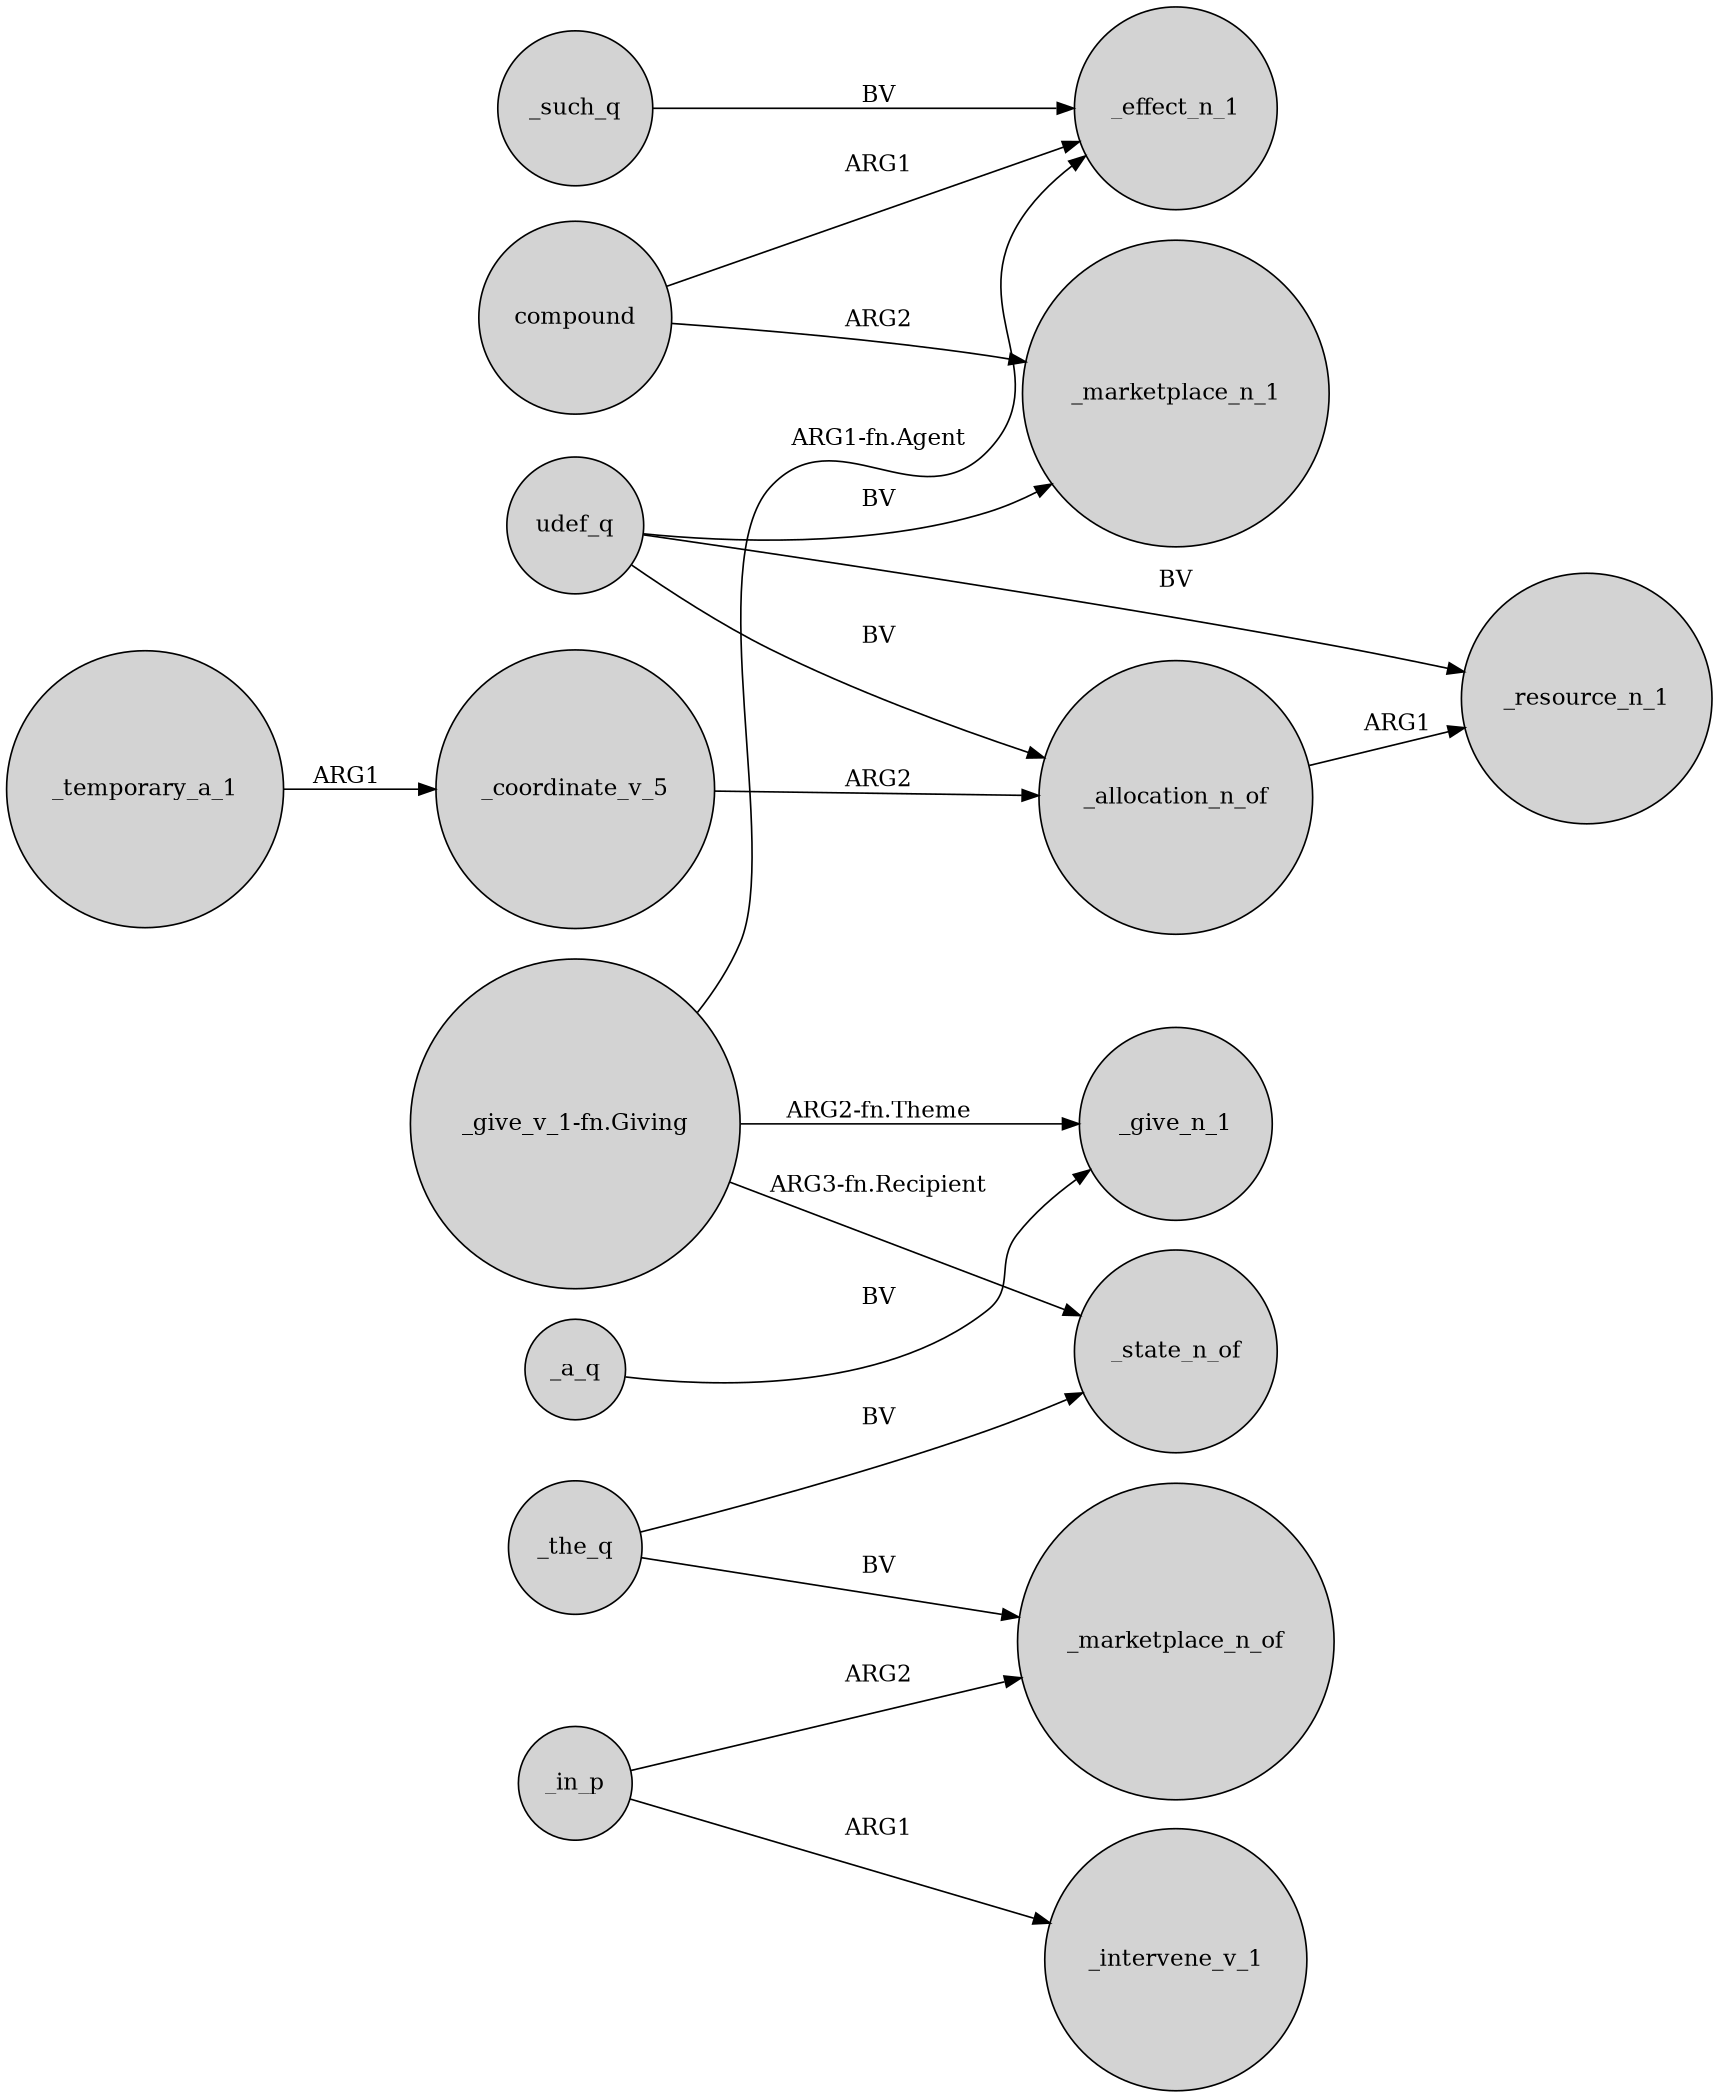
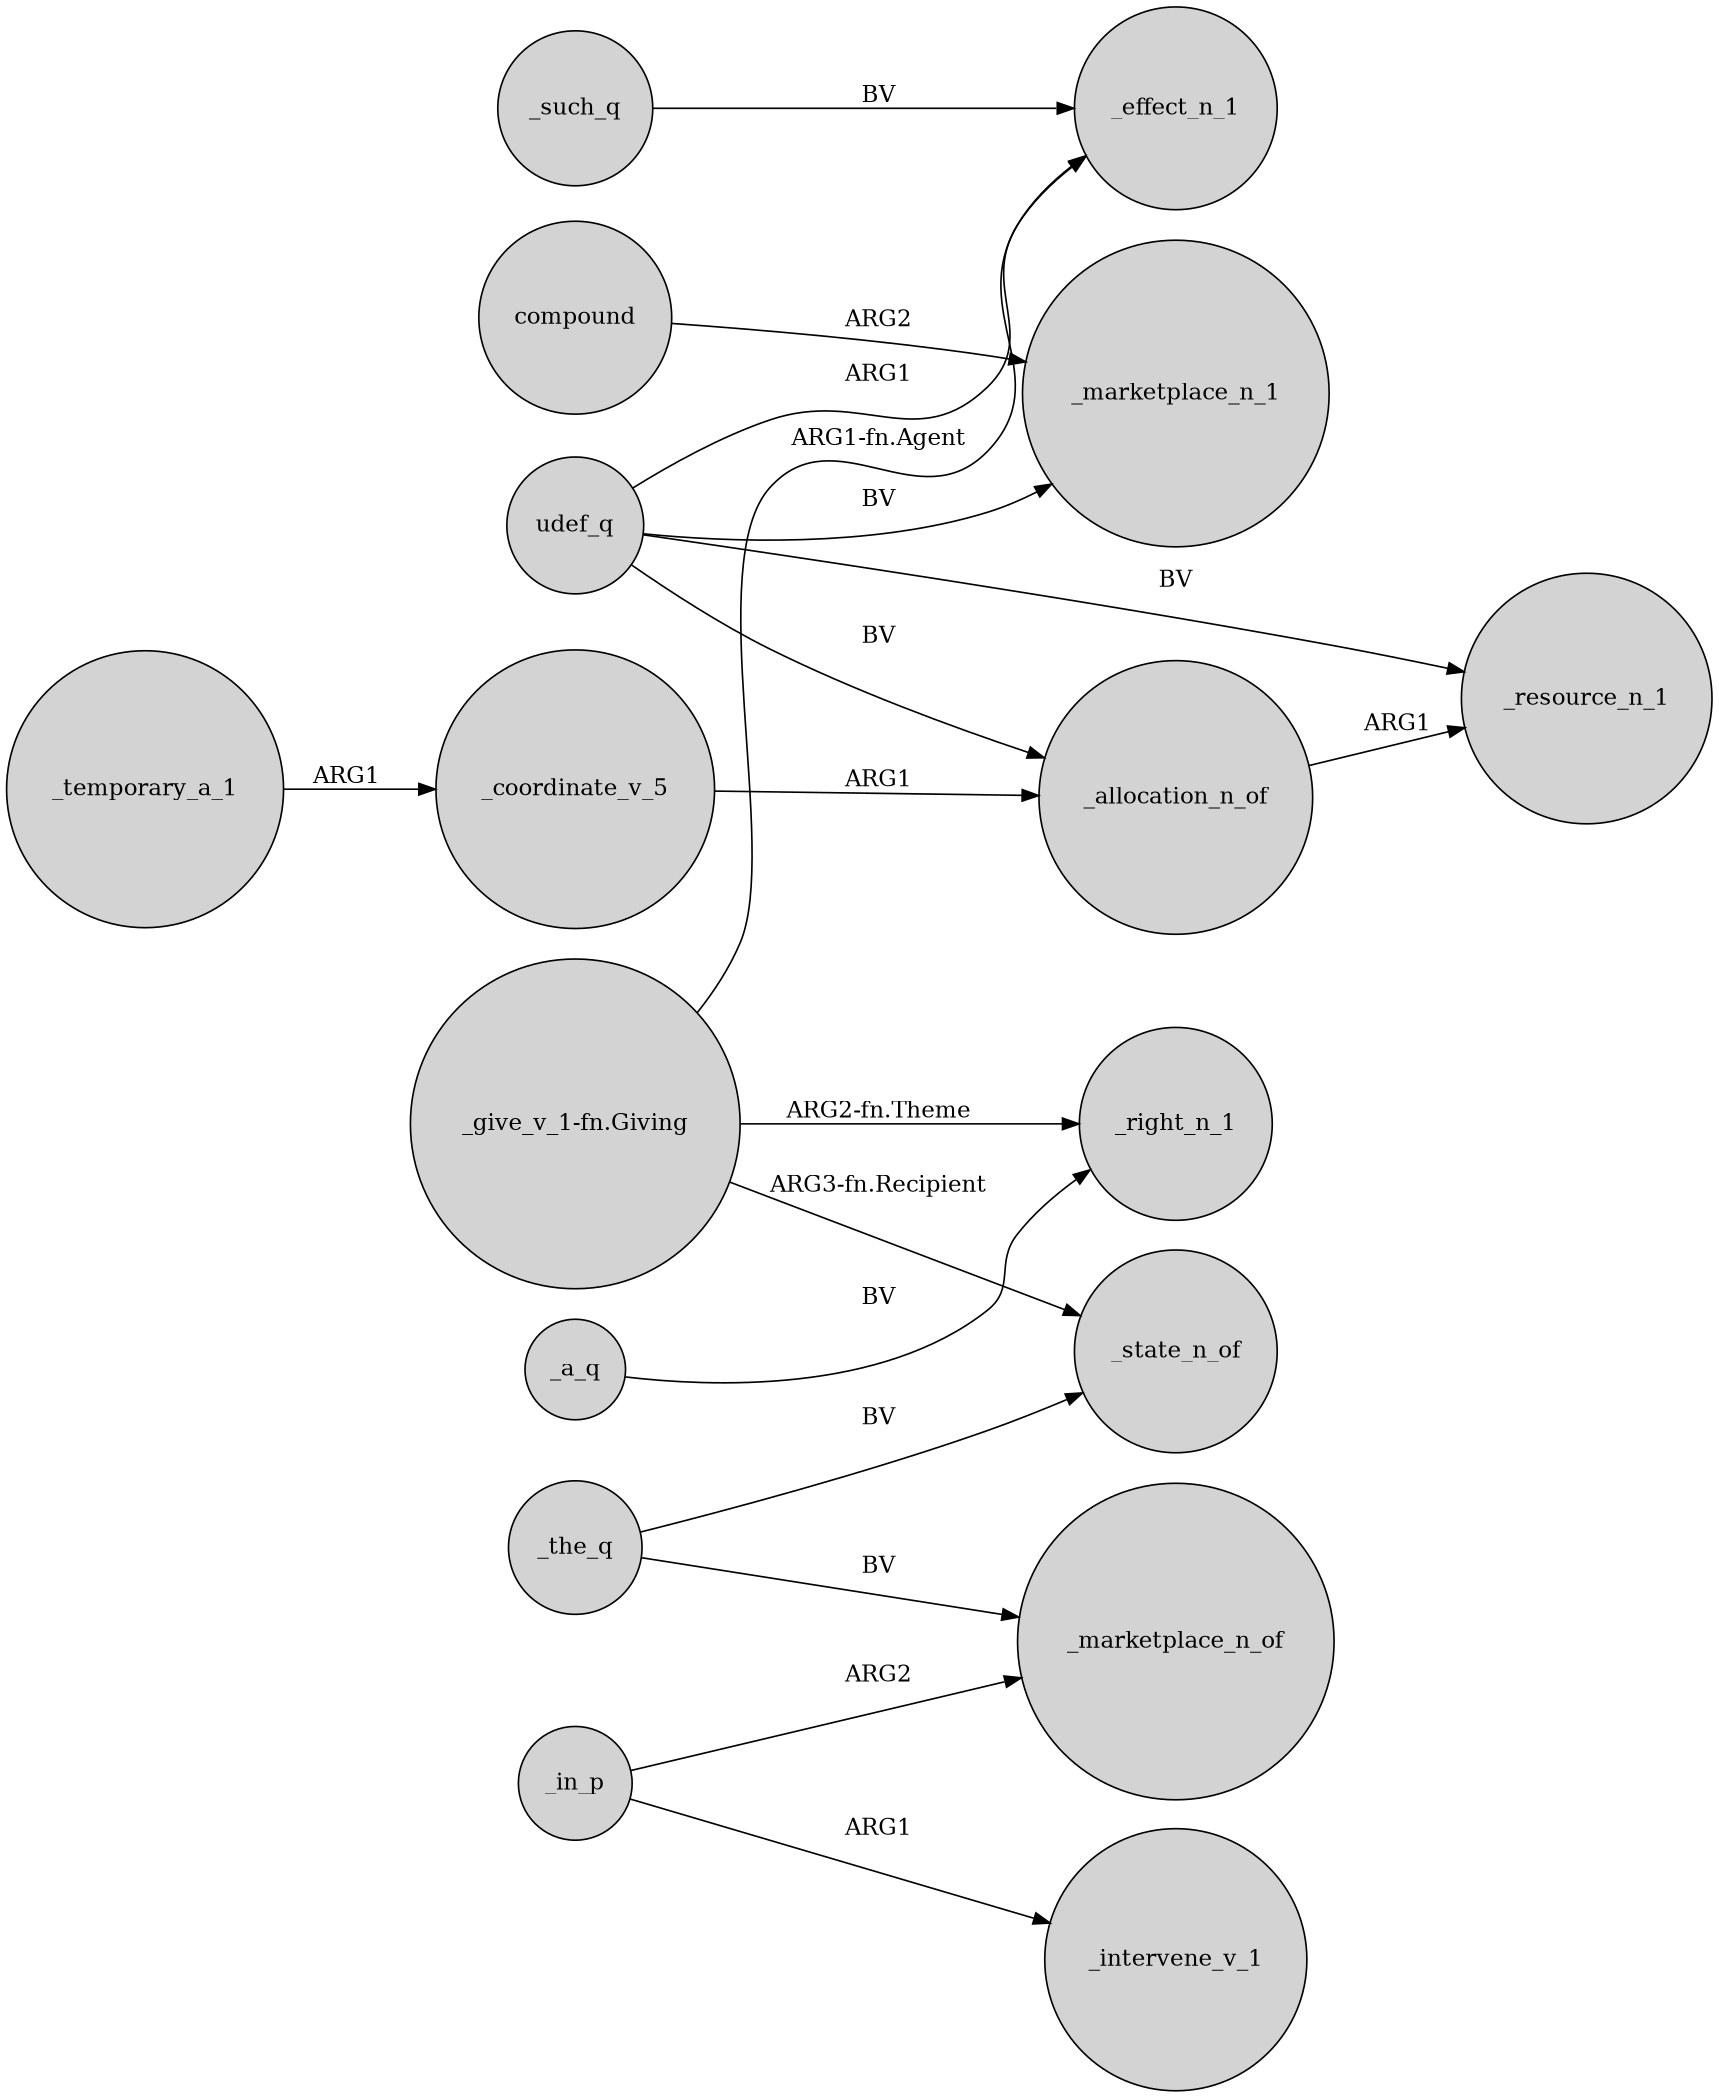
  digraph {
    rankdir=LR
    node [shape=circle style=filled]
    _such_q
    _effect_n_1
    compound
    n4 [label=_marketplace_n_1]
    _a_q
-   _right_n_1 [label=_give_n_1]
+   _right_n_1
    _the_q
    _marketplace_n_of
    _state_n_of
    _in_p
    _intervene_v_1
    udef_q
    _resource_n_1
    _allocation_n_of
    n15 [label=_coordinate_v_5]
    _temporary_a_1
    "_give_v_1-fn.Giving"
    _such_q -> _effect_n_1 [label=BV]
-   compound -> _effect_n_1 [label=ARG1]
+   udef_q -> _effect_n_1 [label=ARG1]
    compound -> n4 [label=ARG2]
    _a_q -> _right_n_1 [label=BV]
    _the_q -> _marketplace_n_of [label=BV]
    _the_q -> _state_n_of [label=BV]
    _in_p -> _marketplace_n_of [label=ARG2]
    _in_p -> _intervene_v_1 [label=ARG1]
    udef_q -> n4 [label=BV]
    udef_q -> _resource_n_1 [label=BV]
    udef_q -> _allocation_n_of [label=BV]
    _allocation_n_of -> _resource_n_1 [label=ARG1]
-   n15 -> _allocation_n_of [label=ARG2]
+   n15 -> _allocation_n_of [label=ARG1]
    _temporary_a_1 -> n15 [label=ARG1]
    "_give_v_1-fn.Giving" -> _effect_n_1 [label="ARG1-fn.Agent"]
    "_give_v_1-fn.Giving" -> _right_n_1 [label="ARG2-fn.Theme"]
    "_give_v_1-fn.Giving" -> _state_n_of [label="ARG3-fn.Recipient"]
  }
